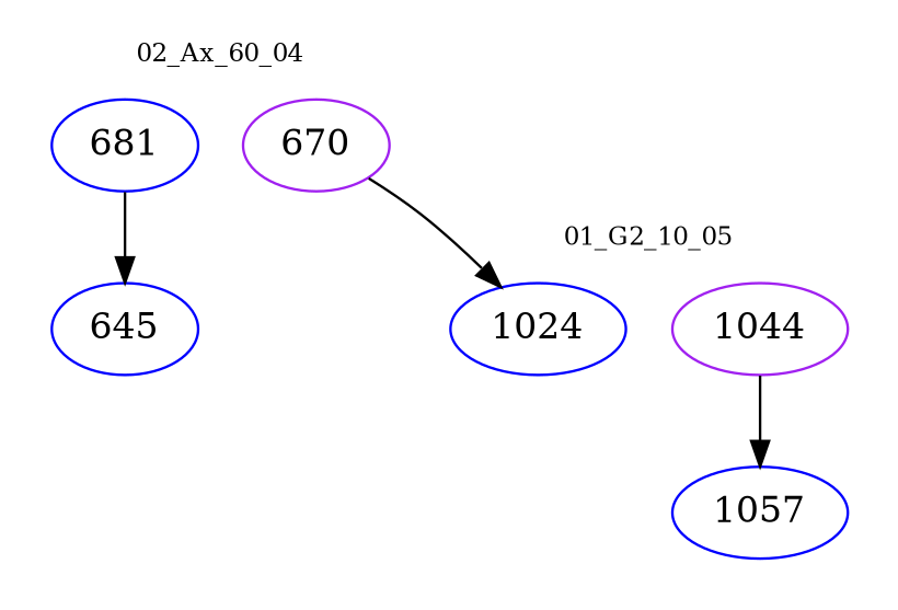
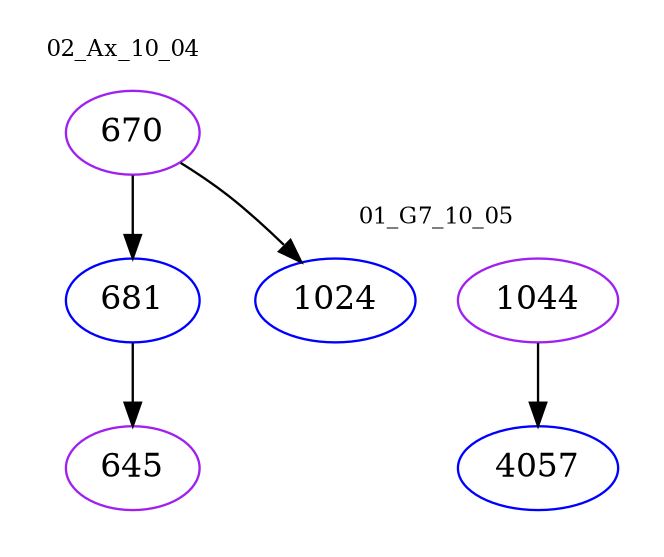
  digraph {
    node [color=purple]
    edge [color=black]
    n1 [label=670]
    n2 [color=blue label=681]
-   n3 [color=blue label=645]
+   n3 [label=645]
    n4 [label=1044]
-   n5 [color=blue label=1057]
+   n5 [color=blue label=4057]
    n6 [color=blue label=1024]
    subgraph cluster_1 {
      color=white
      fontsize=10
-     label="02_Ax_60_04"
+     label="02_Ax_10_04"
      n1
      n2
      n3
    }
    subgraph cluster_2 {
      color=white
      fontsize=10
-     label="01_G2_10_05"
+     label="01_G7_10_05"
      n4
      n5
      n6
    }
+   n1 -> n2
    n1 -> n6
    n2 -> n3
    n4 -> n5
  }
